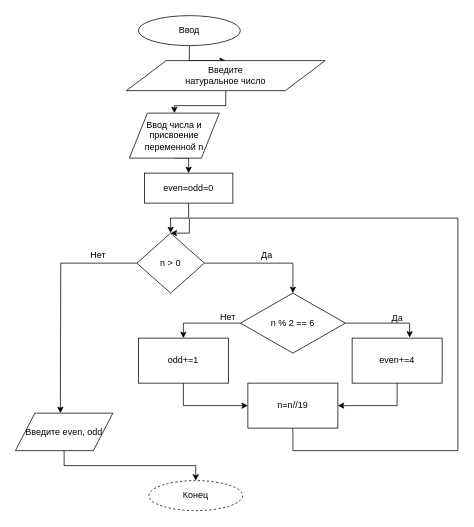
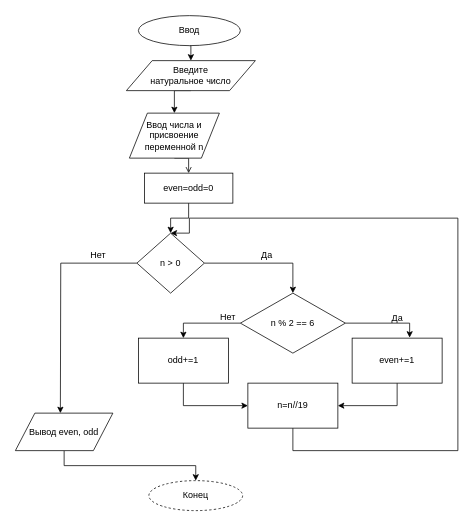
  <mxCell id="0" />
  <mxCell id="1" parent="0" />
  <mxCell id="2" style="edgeStyle=orthogonalEdgeStyle;rounded=0;orthogonalLoop=1;jettySize=auto;html=1;exitX=0.5;exitY=1;exitDx=0;exitDy=0;entryX=0.5;entryY=0;entryDx=0;entryDy=0;" edge="1" parent="1" source="3" target="5"><mxGeometry relative="1" as="geometry" /></mxCell>
  <mxCell id="3" value="Ввод" style="ellipse;whiteSpace=wrap;html=1;" vertex="1" parent="1"><mxGeometry x="184" y="20" width="136" height="40" as="geometry" /></mxCell>
  <mxCell id="4" style="edgeStyle=orthogonalEdgeStyle;rounded=0;orthogonalLoop=1;jettySize=auto;html=1;exitX=0.5;exitY=1;exitDx=0;exitDy=0;entryX=0.5;entryY=0;entryDx=0;entryDy=0;" edge="1" parent="1" source="5" target="7"><mxGeometry relative="1" as="geometry" /></mxCell>
- <mxCell id="5" value="Введите &lt;br&gt;натуральное число" style="shape=parallelogram;perimeter=parallelogramPerimeter;whiteSpace=wrap;html=1;" vertex="1" parent="1"><mxGeometry x="168" y="80" width="265" height="40" as="geometry" /></mxCell>
- <mxCell id="6" style="edgeStyle=orthogonalEdgeStyle;rounded=0;orthogonalLoop=1;jettySize=auto;html=1;exitX=0.5;exitY=1;exitDx=0;exitDy=0;entryX=0.5;entryY=0;entryDx=0;entryDy=0;" edge="1" parent="1" source="7" target="9"><mxGeometry relative="1" as="geometry" /></mxCell>
+ <mxCell id="5" value="Введите &lt;br&gt;натуральное число" style="shape=parallelogram;perimeter=parallelogramPerimeter;whiteSpace=wrap;html=1;" vertex="1" parent="1"><mxGeometry x="168" y="80" width="172" height="40" as="geometry" /></mxCell>
+ <mxCell id="6" style="edgeStyle=orthogonalEdgeStyle;rounded=0;orthogonalLoop=1;jettySize=auto;html=1;exitX=0.5;exitY=1;exitDx=0;exitDy=0;entryX=0.5;entryY=0;entryDx=0;entryDy=0;endArrow=open;" edge="1" parent="1" source="7" target="9"><mxGeometry relative="1" as="geometry" /></mxCell>
  <mxCell id="7" value="Ввод числа и присвоение переменной n" style="shape=parallelogram;perimeter=parallelogramPerimeter;whiteSpace=wrap;html=1;" vertex="1" parent="1"><mxGeometry x="172" y="150" width="120" height="60" as="geometry" /></mxCell>
  <mxCell id="8" style="edgeStyle=orthogonalEdgeStyle;rounded=0;orthogonalLoop=1;jettySize=auto;html=1;exitX=0.5;exitY=1;exitDx=0;exitDy=0;entryX=0.5;entryY=0;entryDx=0;entryDy=0;" edge="1" parent="1" source="9" target="12"><mxGeometry relative="1" as="geometry" /></mxCell>
  <mxCell id="9" value="even=odd=0" style="rounded=0;whiteSpace=wrap;html=1;" vertex="1" parent="1"><mxGeometry x="192" y="230" width="118" height="40" as="geometry" /></mxCell>
  <mxCell id="10" style="edgeStyle=orthogonalEdgeStyle;rounded=0;orthogonalLoop=1;jettySize=auto;html=1;exitX=1;exitY=0.5;exitDx=0;exitDy=0;entryX=0.5;entryY=0;entryDx=0;entryDy=0;" edge="1" parent="1" source="12" target="16"><mxGeometry relative="1" as="geometry"><mxPoint x="420" y="390" as="targetPoint" /><Array as="points"><mxPoint x="390" y="350" /></Array></mxGeometry></mxCell>
  <mxCell id="11" style="edgeStyle=orthogonalEdgeStyle;rounded=0;orthogonalLoop=1;jettySize=auto;html=1;exitX=0;exitY=0.5;exitDx=0;exitDy=0;" edge="1" parent="1" source="12"><mxGeometry relative="1" as="geometry"><mxPoint x="80" y="550" as="targetPoint" /></mxGeometry></mxCell>
  <mxCell id="12" value="n &amp;gt; 0" style="rhombus;whiteSpace=wrap;html=1;" vertex="1" parent="1"><mxGeometry x="182" y="310" width="90" height="80" as="geometry" /></mxCell>
  <mxCell id="13" value="Да" style="text;html=1;align=center;verticalAlign=middle;resizable=0;points=[];autosize=1;" vertex="1" parent="1"><mxGeometry x="340" y="330" width="30" height="20" as="geometry" /></mxCell>
  <mxCell id="14" style="edgeStyle=orthogonalEdgeStyle;rounded=0;orthogonalLoop=1;jettySize=auto;html=1;exitX=1;exitY=0.5;exitDx=0;exitDy=0;entryX=0.639;entryY=-0.011;entryDx=0;entryDy=0;entryPerimeter=0;" edge="1" parent="1" source="16" target="18"><mxGeometry relative="1" as="geometry" /></mxCell>
  <mxCell id="15" style="edgeStyle=orthogonalEdgeStyle;rounded=0;orthogonalLoop=1;jettySize=auto;html=1;exitX=0;exitY=0.5;exitDx=0;exitDy=0;entryX=0.5;entryY=0;entryDx=0;entryDy=0;" edge="1" parent="1" source="16" target="20"><mxGeometry relative="1" as="geometry" /></mxCell>
  <mxCell id="16" value="n % 2 == 6" style="rhombus;whiteSpace=wrap;html=1;" vertex="1" parent="1"><mxGeometry x="320" y="390" width="140" height="80" as="geometry" /></mxCell>
  <mxCell id="17" style="edgeStyle=orthogonalEdgeStyle;rounded=0;orthogonalLoop=1;jettySize=auto;html=1;exitX=0.5;exitY=1;exitDx=0;exitDy=0;entryX=1;entryY=0.5;entryDx=0;entryDy=0;" edge="1" parent="1" source="18" target="22"><mxGeometry relative="1" as="geometry" /></mxCell>
- <mxCell id="18" value="even+=4" style="rounded=0;whiteSpace=wrap;html=1;" vertex="1" parent="1"><mxGeometry x="469" y="450" width="120" height="60" as="geometry" /></mxCell>
+ <mxCell id="18" value="even+=1" style="rounded=0;whiteSpace=wrap;html=1;" vertex="1" parent="1"><mxGeometry x="469" y="450" width="120" height="60" as="geometry" /></mxCell>
  <mxCell id="19" style="edgeStyle=orthogonalEdgeStyle;rounded=0;orthogonalLoop=1;jettySize=auto;html=1;exitX=0.5;exitY=1;exitDx=0;exitDy=0;entryX=0;entryY=0.5;entryDx=0;entryDy=0;" edge="1" parent="1" source="20" target="22"><mxGeometry relative="1" as="geometry" /></mxCell>
  <mxCell id="20" value="odd+=1" style="rounded=0;whiteSpace=wrap;html=1;" vertex="1" parent="1"><mxGeometry x="184" y="450" width="120" height="60" as="geometry" /></mxCell>
  <mxCell id="21" style="edgeStyle=orthogonalEdgeStyle;rounded=0;orthogonalLoop=1;jettySize=auto;html=1;exitX=0.5;exitY=1;exitDx=0;exitDy=0;entryX=0.5;entryY=0;entryDx=0;entryDy=0;" edge="1" parent="1" source="22" target="12"><mxGeometry relative="1" as="geometry"><mxPoint x="640.667" y="290" as="targetPoint" /><Array as="points"><mxPoint x="390" y="600" /><mxPoint x="610" y="600" /><mxPoint x="610" y="290" /><mxPoint x="252" y="290" /></Array></mxGeometry></mxCell>
  <mxCell id="22" value="n=n//19" style="rounded=0;whiteSpace=wrap;html=1;" vertex="1" parent="1"><mxGeometry x="330" y="510" width="120" height="60" as="geometry" /></mxCell>
  <mxCell id="23" value="Конец" style="ellipse;whiteSpace=wrap;html=1;dashed=1;" vertex="1" parent="1"><mxGeometry x="198" y="640" width="125" height="40" as="geometry" /></mxCell>
  <mxCell id="24" value="Да" style="text;html=1;align=center;verticalAlign=middle;resizable=0;points=[];autosize=1;" vertex="1" parent="1"><mxGeometry x="514" y="413" width="30" height="20" as="geometry" /></mxCell>
  <mxCell id="25" value="Нет" style="text;html=1;align=center;verticalAlign=middle;resizable=0;points=[];autosize=1;" vertex="1" parent="1"><mxGeometry x="283" y="412" width="40" height="20" as="geometry" /></mxCell>
  <mxCell id="26" style="edgeStyle=orthogonalEdgeStyle;rounded=0;orthogonalLoop=1;jettySize=auto;html=1;exitX=0.5;exitY=1;exitDx=0;exitDy=0;entryX=0.5;entryY=0;entryDx=0;entryDy=0;" edge="1" parent="1" source="27" target="23"><mxGeometry relative="1" as="geometry" /></mxCell>
- <mxCell id="27" value="Введите even, odd" style="shape=parallelogram;perimeter=parallelogramPerimeter;whiteSpace=wrap;html=1;" vertex="1" parent="1"><mxGeometry x="20" y="550" width="130" height="50" as="geometry" /></mxCell>
+ <mxCell id="27" value="Вывод even, odd" style="shape=parallelogram;perimeter=parallelogramPerimeter;whiteSpace=wrap;html=1;" vertex="1" parent="1"><mxGeometry x="20" y="550" width="130" height="50" as="geometry" /></mxCell>
  <mxCell id="28" value="Нет" style="text;html=1;align=center;verticalAlign=middle;resizable=0;points=[];autosize=1;" vertex="1" parent="1"><mxGeometry x="110" y="330" width="40" height="20" as="geometry" /></mxCell>
